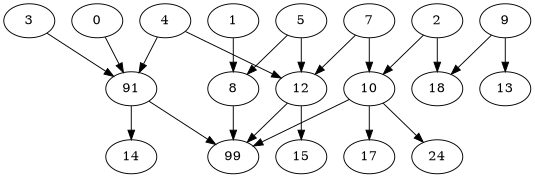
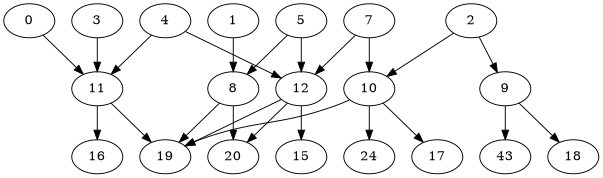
  digraph {
    node [alpha=0.19]
    1 [expect_size=6775808]
    8 [alpha=0.02 expect_size=51802112]
-   19 [alpha=0.08 expect_size=8818688 label=99]
+   19 [alpha=0.08 expect_size=8818688]
+   20 [alpha=0.09 expect_size=35511296]
    12 [alpha=0.09 expect_size=18859008]
    15 [alpha=0.01 expect_size=47502336]
-   16 [alpha=0.08 expect_size=46886912 label=14]
+   16 [alpha=0.08 expect_size=46886912]
    2 [alpha=0.04 expect_size=28138496]
    9 [alpha=0.11 expect_size=30978048]
    10 [alpha=0.16 expect_size=29708288]
-   13 [alpha=0.03 expect_size=28361728]
+   13 [alpha=0.03 expect_size=28361728 label=43]
    18 [alpha=0.15 expect_size=52180992]
    n13 [alpha=0.00 expect_size=50010112 label=24]
    17 [expect_size=32463872]
    3 [alpha=0.09 expect_size=46901248]
-   11 [alpha=0.03 expect_size=21279744 label=91]
+   11 [alpha=0.03 expect_size=21279744]
    4 [expect_size=18735104]
    5 [alpha=0.20 expect_size=36890624]
    n19 [alpha=0.14 expect_size=42727424 label=0]
    7 [alpha=0.08 expect_size=39909376]
    1 -> 8
    8 -> 19
+   8 -> 20
    12 -> 19
+   12 -> 20
    12 -> 15
-   2 -> 18
+   2 -> 9
    2 -> 10
    9 -> 13
    9 -> 18
    10 -> 19
    10 -> n13
    10 -> 17
    3 -> 11
    11 -> 19
    11 -> 16
    4 -> 12
    4 -> 11
    5 -> 8
    5 -> 12
    n19 -> 11
    7 -> 12
    7 -> 10
  }
